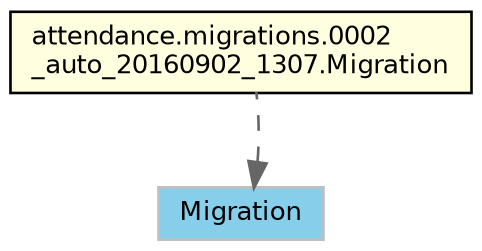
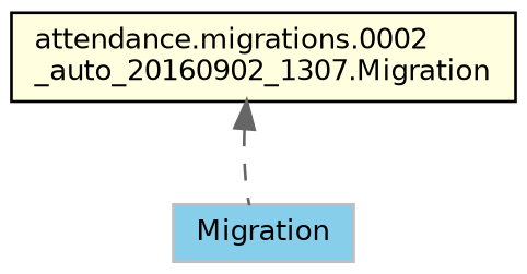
  digraph {
    node [fontname=Helvetica fontsize=10 shape=record style=filled]
    n1 [color=black fillcolor=lightyellow fontcolor=black height=0.2 label="attendance.migrations.0002\l_auto_20160902_1307.Migration" width=0.4]
    n2 [color=grey75 fillcolor=skyblue height=0.2 label=Migration width=0.4]
-   n2 -> n1 [color=gray40 dir=back fontname=Helvetica fontsize=10 labelfontname=Helvetica labelfontsize=10 style=dashed]
+   n1 -> n2 [color=gray40 dir=back fontname=Helvetica fontsize=10 labelfontname=Helvetica labelfontsize=10 style=dashed]
  }
